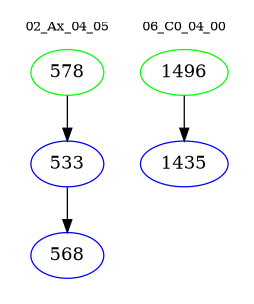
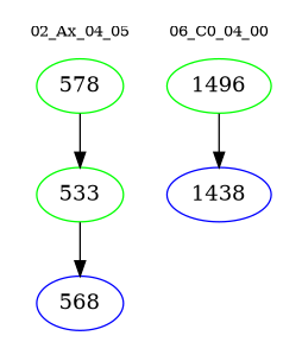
  digraph {
    node [color=blue]
    edge [color=black]
    n1 [color=green label=578]
-   n2 [label=533]
+   n2 [color=green label=533]
    n3 [label=568]
    n4 [color=green label=1496]
-   n5 [label=1435]
+   n5 [label=1438]
    subgraph cluster_1 {
      color=white
      fontsize=10
      label="02_Ax_04_05"
      n1
      n2
      n3
    }
    subgraph cluster_2 {
      color=white
      fontsize=10
      label="06_C0_04_00"
      n4
      n5
    }
    n1 -> n2
    n2 -> n3
    n4 -> n5
  }
